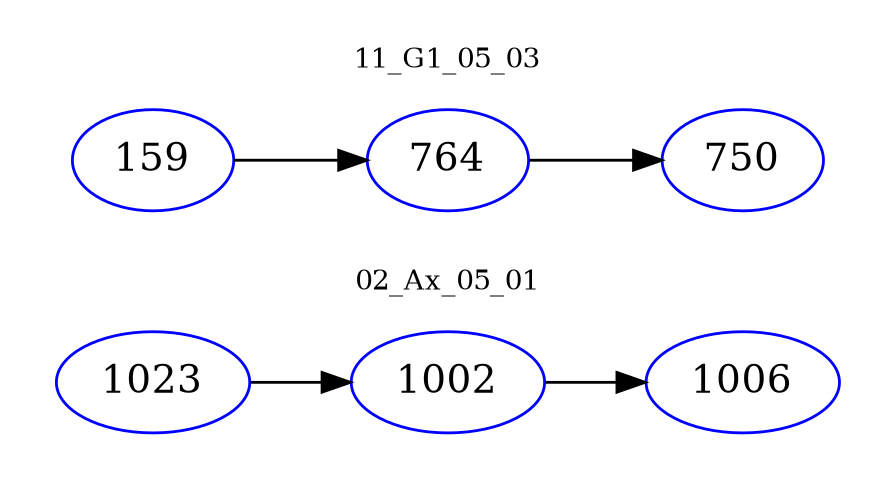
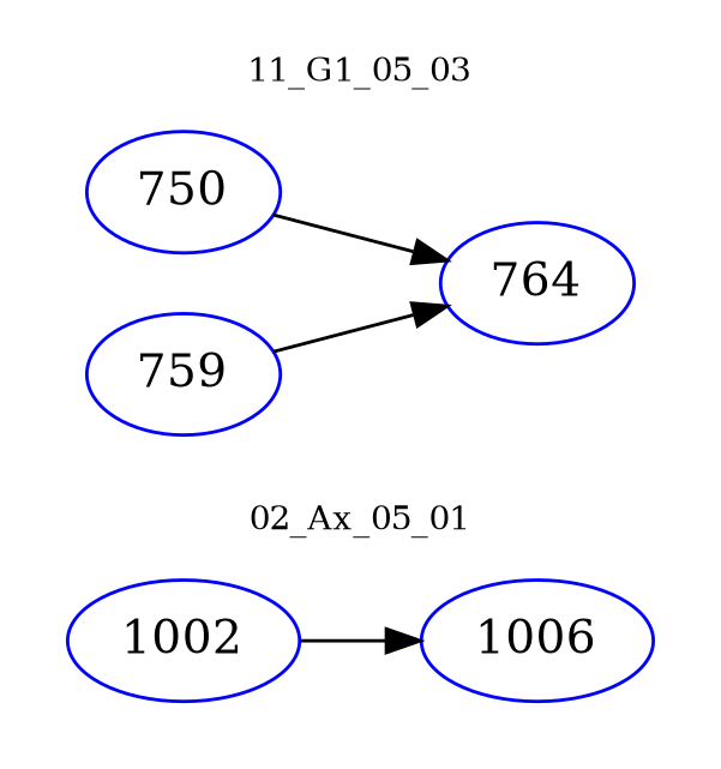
  digraph {
    rankdir=LR
    node [color=blue]
    edge [color=black]
-   n1 [label=1023]
    n2 [label=1002]
    n3 [label=1006]
    n4 [label=750]
    n5 [label=764]
-   n6 [label=159]
+   n6 [label=759]
    subgraph cluster_1 {
      color=white
      fontsize=10
      label="02_Ax_05_01"
-     n1
      n2
      n3
    }
    subgraph cluster_2 {
      color=white
      fontsize=10
      label="11_G1_05_03"
      n4
      n5
      n6
    }
-   n1 -> n2
    n2 -> n3
-   n5 -> n4
+   n4 -> n5
    n6 -> n5
  }
